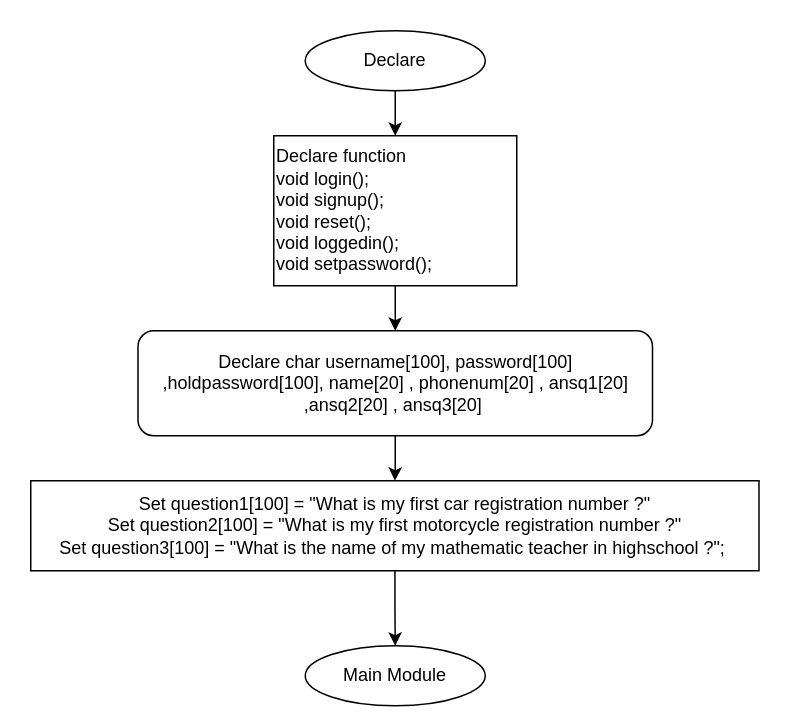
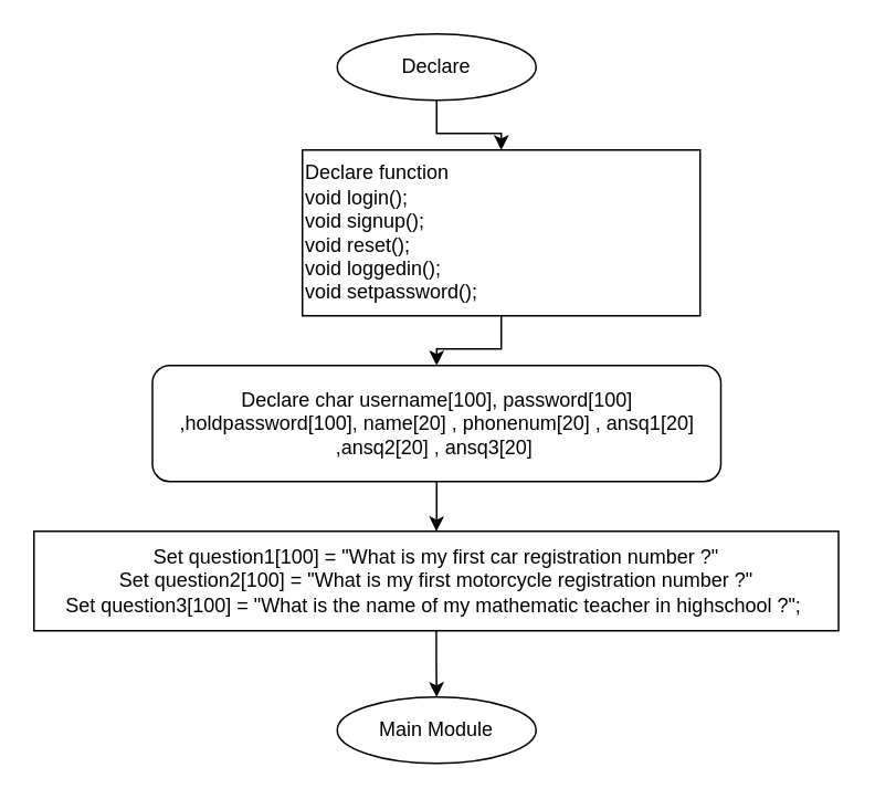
  <mxCell id="0" />
  <mxCell id="1" parent="0" />
  <mxCell id="2" value="" style="edgeStyle=orthogonalEdgeStyle;rounded=0;orthogonalLoop=1;jettySize=auto;html=1;" edge="1" parent="1" source="3" target="9"><mxGeometry relative="1" as="geometry" /></mxCell>
  <mxCell id="3" value="Declare" style="ellipse;whiteSpace=wrap;html=1;" vertex="1" parent="1"><mxGeometry x="203" y="20" width="120" height="40" as="geometry" /></mxCell>
  <mxCell id="4" value="" style="edgeStyle=orthogonalEdgeStyle;rounded=0;orthogonalLoop=1;jettySize=auto;html=1;" edge="1" parent="1" source="5" target="7"><mxGeometry relative="1" as="geometry" /></mxCell>
  <mxCell id="5" value="Declare char username[100], password[100] ,holdpassword[100], name[20] , phonenum[20] , ansq1[20] ,ansq2[20] , ansq3[20]&amp;nbsp;" style="whiteSpace=wrap;html=1;rounded=1;" vertex="1" parent="1"><mxGeometry x="91.5" y="220" width="343" height="70" as="geometry" /></mxCell>
  <mxCell id="6" value="" style="edgeStyle=orthogonalEdgeStyle;rounded=0;orthogonalLoop=1;jettySize=auto;html=1;" edge="1" parent="1" source="7" target="10"><mxGeometry relative="1" as="geometry" /></mxCell>
  <mxCell id="7" value="Set&amp;nbsp;question1[100] = &quot;What is my first car registration number ?&quot;&lt;br&gt;Set&amp;nbsp;question2[100] = &quot;What is my first motorcycle registration number ?&quot;&lt;br&gt;Set&amp;nbsp;question3[100] = &quot;What is the name of my mathematic teacher in highschool ?&quot;;&amp;nbsp;" style="whiteSpace=wrap;html=1;" vertex="1" parent="1"><mxGeometry x="20" y="320" width="485.5" height="60" as="geometry" /></mxCell>
  <mxCell id="8" value="" style="edgeStyle=orthogonalEdgeStyle;rounded=0;orthogonalLoop=1;jettySize=auto;html=1;" edge="1" parent="1" source="9" target="5"><mxGeometry relative="1" as="geometry" /></mxCell>
- <mxCell id="9" value="Declare function&lt;br&gt;&lt;span&gt;void login();&lt;/span&gt;&lt;div&gt;void signup();&lt;/div&gt;&lt;div&gt;void reset();&lt;/div&gt;&lt;div&gt;void loggedin();&lt;/div&gt;&lt;div&gt;void setpassword();&lt;/div&gt;" style="whiteSpace=wrap;html=1;align=left;" vertex="1" parent="1"><mxGeometry x="182" y="90" width="162" height="100" as="geometry" /></mxCell>
- <mxCell id="10" value="Main Module" style="ellipse;whiteSpace=wrap;html=1;" vertex="1" parent="1"><mxGeometry x="203" y="430" width="120" height="40" as="geometry" /></mxCell>
+ <mxCell id="9" value="Declare function&lt;br&gt;&lt;span&gt;void login();&lt;/span&gt;&lt;div&gt;void signup();&lt;/div&gt;&lt;div&gt;void reset();&lt;/div&gt;&lt;div&gt;void loggedin();&lt;/div&gt;&lt;div&gt;void setpassword();&lt;/div&gt;" style="whiteSpace=wrap;html=1;align=left;" vertex="1" parent="1"><mxGeometry x="182" y="90" width="240" height="100" as="geometry" /></mxCell>
+ <mxCell id="10" value="Main Module" style="ellipse;whiteSpace=wrap;html=1;" vertex="1" parent="1"><mxGeometry x="203" y="420" width="120" height="40" as="geometry" /></mxCell>
